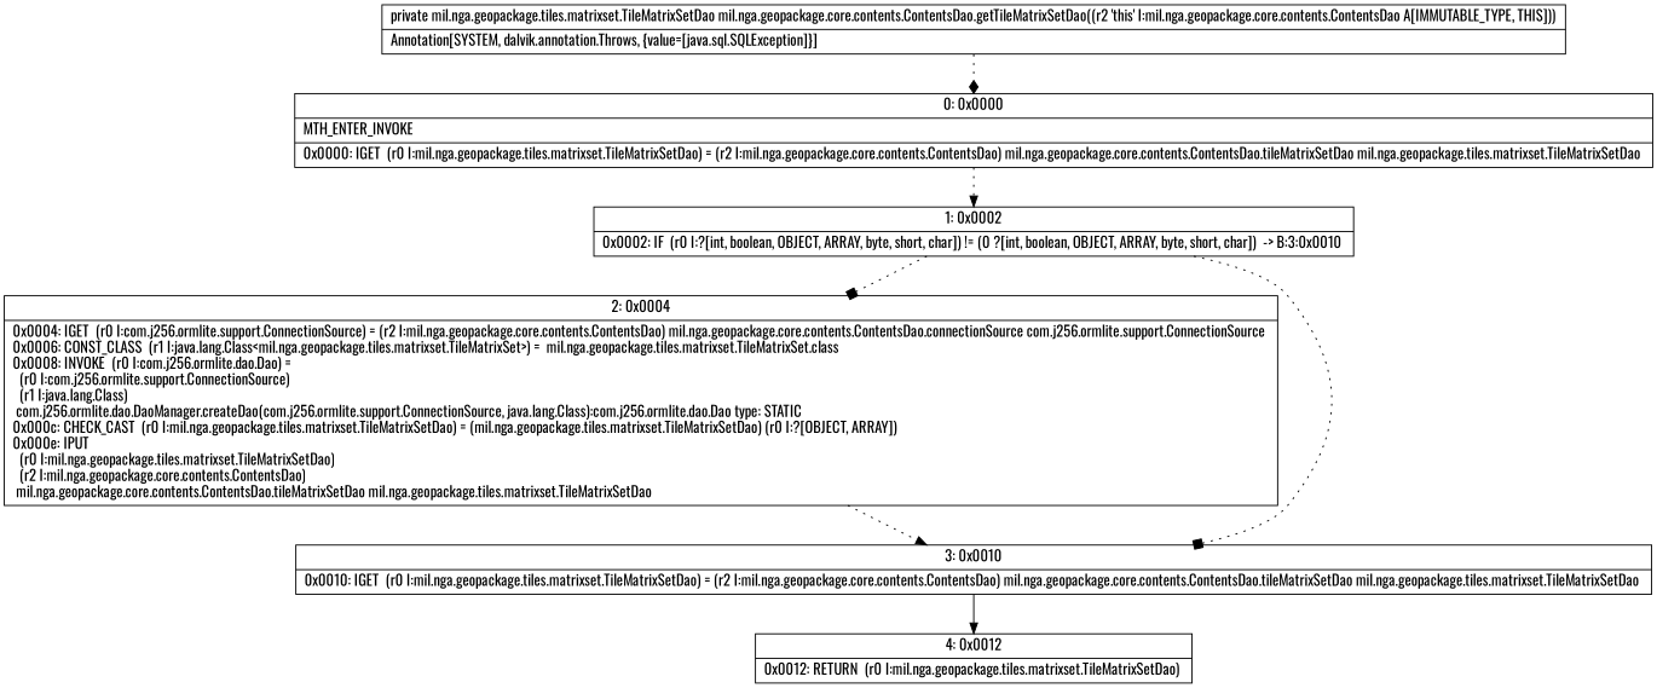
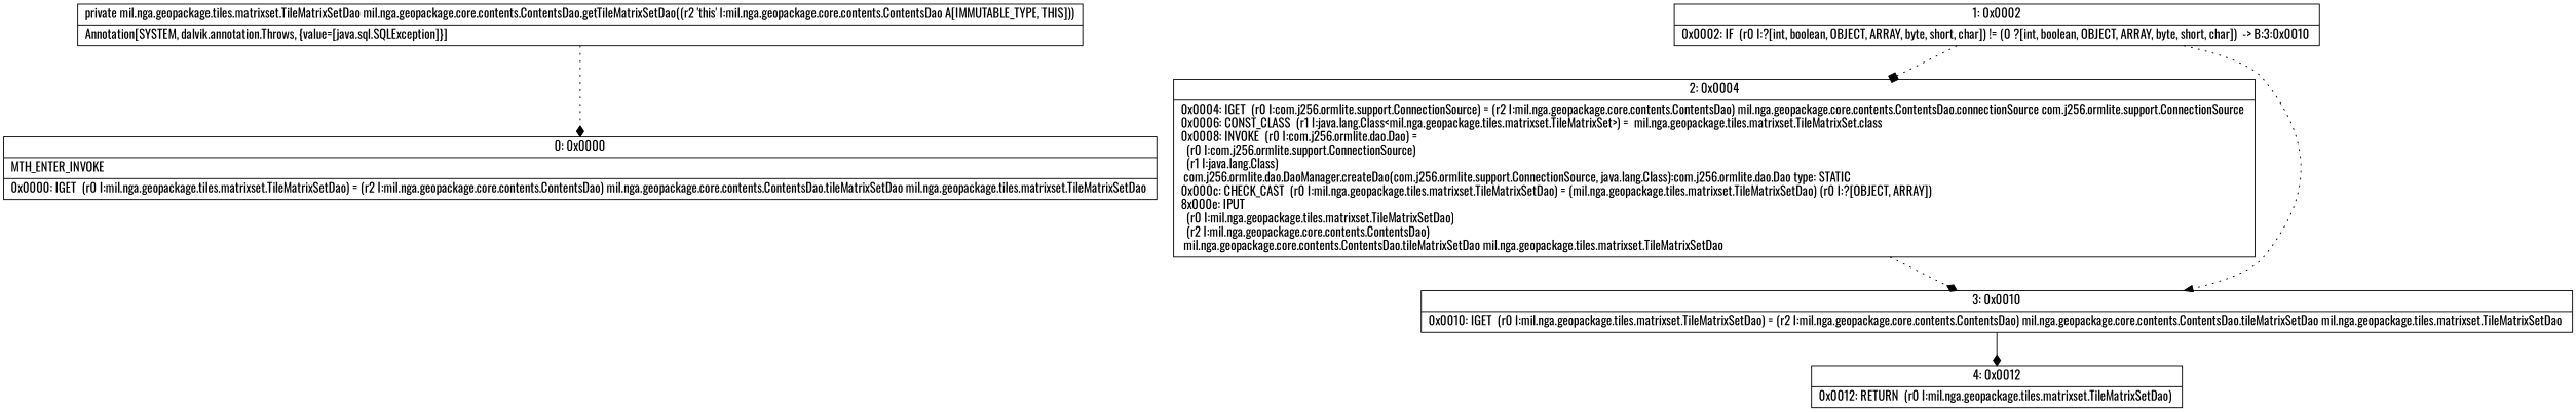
  digraph {
    fontname=Oswald
    node [fontname=Oswald shape=record]
    edge [arrowhead=normal fontname=Oswald style=dotted]
    n1 [label="{0\:\ 0x0000|MTH_ENTER_INVOKE\l|0x0000: IGET  (r0 I:mil.nga.geopackage.tiles.matrixset.TileMatrixSetDao) = (r2 I:mil.nga.geopackage.core.contents.ContentsDao) mil.nga.geopackage.core.contents.ContentsDao.tileMatrixSetDao mil.nga.geopackage.tiles.matrixset.TileMatrixSetDao \l}"]
    n2 [label="{1\:\ 0x0002|0x0002: IF  (r0 I:?[int, boolean, OBJECT, ARRAY, byte, short, char]) != (0 ?[int, boolean, OBJECT, ARRAY, byte, short, char])  \-\> B:3:0x0010 \l}"]
-   n3 [label="{2\:\ 0x0004|0x0004: IGET  (r0 I:com.j256.ormlite.support.ConnectionSource) = (r2 I:mil.nga.geopackage.core.contents.ContentsDao) mil.nga.geopackage.core.contents.ContentsDao.connectionSource com.j256.ormlite.support.ConnectionSource \l0x0006: CONST_CLASS  (r1 I:java.lang.Class\<mil.nga.geopackage.tiles.matrixset.TileMatrixSet\>) =  mil.nga.geopackage.tiles.matrixset.TileMatrixSet.class \l0x0008: INVOKE  (r0 I:com.j256.ormlite.dao.Dao) = \l  (r0 I:com.j256.ormlite.support.ConnectionSource)\l  (r1 I:java.lang.Class)\l com.j256.ormlite.dao.DaoManager.createDao(com.j256.ormlite.support.ConnectionSource, java.lang.Class):com.j256.ormlite.dao.Dao type: STATIC \l0x000c: CHECK_CAST  (r0 I:mil.nga.geopackage.tiles.matrixset.TileMatrixSetDao) = (mil.nga.geopackage.tiles.matrixset.TileMatrixSetDao) (r0 I:?[OBJECT, ARRAY]) \l0x000e: IPUT  \l  (r0 I:mil.nga.geopackage.tiles.matrixset.TileMatrixSetDao)\l  (r2 I:mil.nga.geopackage.core.contents.ContentsDao)\l mil.nga.geopackage.core.contents.ContentsDao.tileMatrixSetDao mil.nga.geopackage.tiles.matrixset.TileMatrixSetDao \l}"]
+   n3 [label="{2\:\ 0x0004|0x0004: IGET  (r0 I:com.j256.ormlite.support.ConnectionSource) = (r2 I:mil.nga.geopackage.core.contents.ContentsDao) mil.nga.geopackage.core.contents.ContentsDao.connectionSource com.j256.ormlite.support.ConnectionSource \l0x0006: CONST_CLASS  (r1 I:java.lang.Class\<mil.nga.geopackage.tiles.matrixset.TileMatrixSet\>) =  mil.nga.geopackage.tiles.matrixset.TileMatrixSet.class \l0x0008: INVOKE  (r0 I:com.j256.ormlite.dao.Dao) = \l  (r0 I:com.j256.ormlite.support.ConnectionSource)\l  (r1 I:java.lang.Class)\l com.j256.ormlite.dao.DaoManager.createDao(com.j256.ormlite.support.ConnectionSource, java.lang.Class):com.j256.ormlite.dao.Dao type: STATIC \l0x000c: CHECK_CAST  (r0 I:mil.nga.geopackage.tiles.matrixset.TileMatrixSetDao) = (mil.nga.geopackage.tiles.matrixset.TileMatrixSetDao) (r0 I:?[OBJECT, ARRAY]) \l8x000e: IPUT  \l  (r0 I:mil.nga.geopackage.tiles.matrixset.TileMatrixSetDao)\l  (r2 I:mil.nga.geopackage.core.contents.ContentsDao)\l mil.nga.geopackage.core.contents.ContentsDao.tileMatrixSetDao mil.nga.geopackage.tiles.matrixset.TileMatrixSetDao \l}"]
    n4 [label="{3\:\ 0x0010|0x0010: IGET  (r0 I:mil.nga.geopackage.tiles.matrixset.TileMatrixSetDao) = (r2 I:mil.nga.geopackage.core.contents.ContentsDao) mil.nga.geopackage.core.contents.ContentsDao.tileMatrixSetDao mil.nga.geopackage.tiles.matrixset.TileMatrixSetDao \l}"]
    n5 [label="{4\:\ 0x0012|0x0012: RETURN  (r0 I:mil.nga.geopackage.tiles.matrixset.TileMatrixSetDao) \l}"]
    n6 [label="{private mil.nga.geopackage.tiles.matrixset.TileMatrixSetDao mil.nga.geopackage.core.contents.ContentsDao.getTileMatrixSetDao((r2 'this' I:mil.nga.geopackage.core.contents.ContentsDao A[IMMUTABLE_TYPE, THIS]))  | Annotation[SYSTEM, dalvik.annotation.Throws, \{value=[java.sql.SQLException]\}]\l}"]
-   n1 -> n2
    n2 -> n3 [arrowhead=box]
-   n2 -> n4 [arrowhead=box]
-   n3 -> n4
-   n4 -> n5 [style=solid]
+   n2 -> n4
+   n3 -> n4 [arrowhead=diamond]
+   n4 -> n5 [arrowhead=diamond style=solid]
    n6 -> n1 [arrowhead=diamond]
  }
